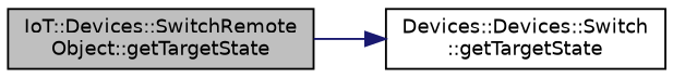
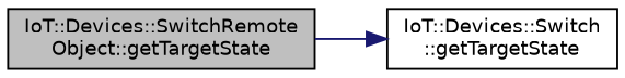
  digraph {
    rankdir=LR
    node [color=black fontname=Helvetica fontsize=10 shape=record style=filled]
    n1 [fillcolor=grey75 fontcolor=black height=0.2 label="IoT::Devices::SwitchRemote\lObject::getTargetState" width=0.4]
-   n2 [fillcolor=white height=0.2 label="Devices::Devices::Switch\l::getTargetState" width=0.4]
+   n2 [fillcolor=white height=0.2 label="IoT::Devices::Switch\l::getTargetState" width=0.4]
    n1 -> n2 [color=midnightblue fontname=Helvetica fontsize=10 labelfontname=Helvetica labelfontsize=10 style=solid]
  }
